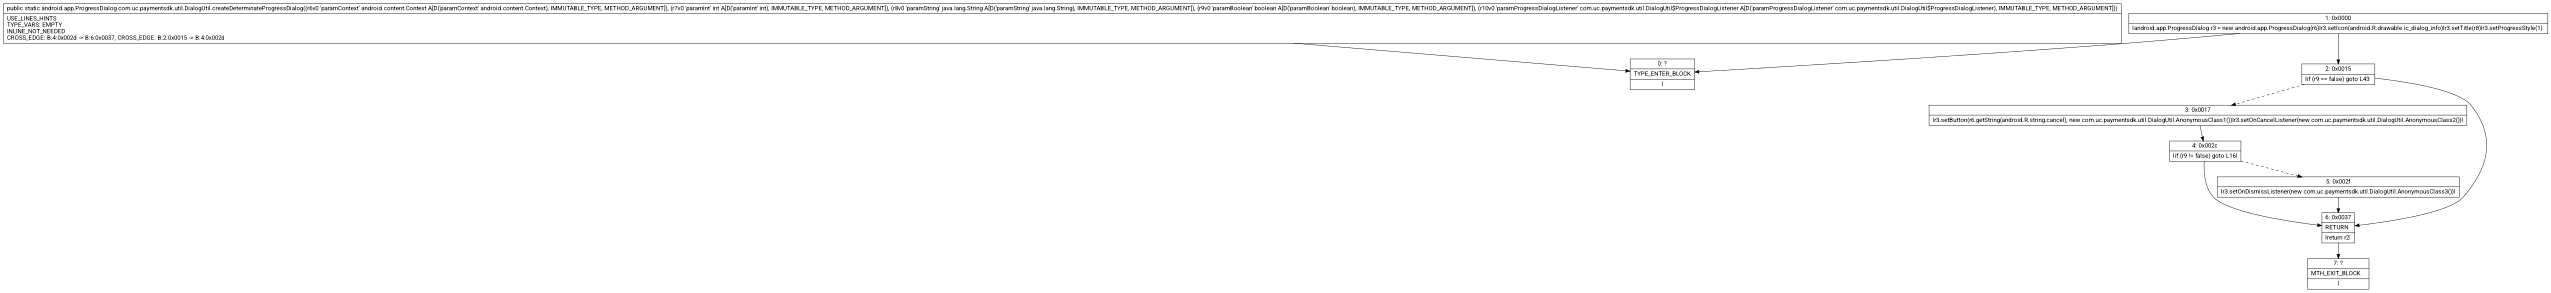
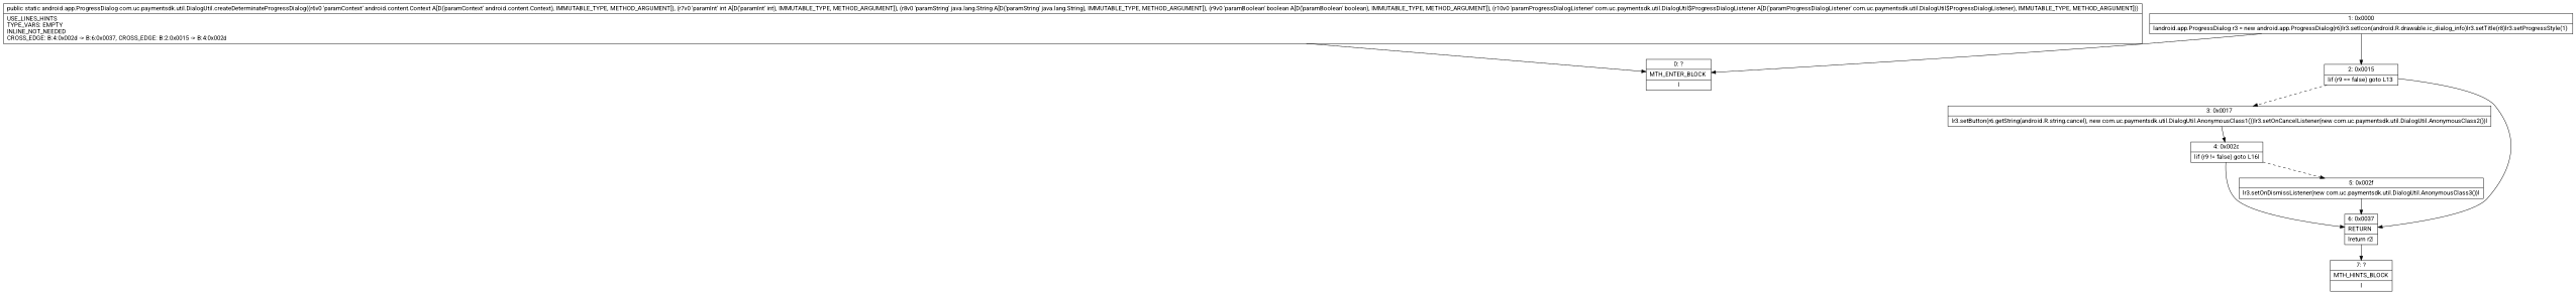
  digraph {
    fontname=Roboto
    node [fontname=Roboto shape=record]
    edge [fontname=Roboto]
-   n1 [label="{0\:\ ?|TYPE_ENTER_BLOCK\l|l}"]
+   n1 [label="{0\:\ ?|MTH_ENTER_BLOCK\l|l}"]
    n2 [label="{1\:\ 0x0000|landroid.app.ProgressDialog r3 = new android.app.ProgressDialog(r6)lr3.setIcon(android.R.drawable.ic_dialog_info)lr3.setTitle(r8)lr3.setProgressStyle(1)l}"]
-   n3 [label="{2\:\ 0x0015|lif (r9 == false) goto L43l}"]
+   n3 [label="{2\:\ 0x0015|lif (r9 == false) goto L13l}"]
    n4 [label="{3\:\ 0x0017|lr3.setButton(r6.getString(android.R.string.cancel), new com.uc.paymentsdk.util.DialogUtil.AnonymousClass1())lr3.setOnCancelListener(new com.uc.paymentsdk.util.DialogUtil.AnonymousClass2())l}"]
    n5 [label="{6\:\ 0x0037|RETURN\l|lreturn r2l}"]
    n6 [label="{4\:\ 0x002d|lif (r9 != false) goto L16l}"]
    n7 [label="{5\:\ 0x002f|lr3.setOnDismissListener(new com.uc.paymentsdk.util.DialogUtil.AnonymousClass3())l}"]
-   n8 [label="{7\:\ ?|MTH_EXIT_BLOCK\l|l}"]
+   n8 [label="{7\:\ ?|MTH_HINTS_BLOCK\l|l}"]
    n9 [label="{public static android.app.ProgressDialog com.uc.paymentsdk.util.DialogUtil.createDeterminateProgressDialog((r6v0 'paramContext' android.content.Context A[D('paramContext' android.content.Context), IMMUTABLE_TYPE, METHOD_ARGUMENT]), (r7v0 'paramInt' int A[D('paramInt' int), IMMUTABLE_TYPE, METHOD_ARGUMENT]), (r8v0 'paramString' java.lang.String A[D('paramString' java.lang.String), IMMUTABLE_TYPE, METHOD_ARGUMENT]), (r9v0 'paramBoolean' boolean A[D('paramBoolean' boolean), IMMUTABLE_TYPE, METHOD_ARGUMENT]), (r10v0 'paramProgressDialogListener' com.uc.paymentsdk.util.DialogUtil$ProgressDialogListener A[D('paramProgressDialogListener' com.uc.paymentsdk.util.DialogUtil$ProgressDialogListener), IMMUTABLE_TYPE, METHOD_ARGUMENT]))  | USE_LINES_HINTS\lTYPE_VARS: EMPTY\lINLINE_NOT_NEEDED\lCROSS_EDGE: B:4:0x002d \-\> B:6:0x0037, CROSS_EDGE: B:2:0x0015 \-\> B:4:0x002d\l}"]
    n2 -> n1
    n2 -> n3
    n3 -> n4 [style=dashed]
    n3 -> n5
    n4 -> n6
    n5 -> n8
    n6 -> n5
    n6 -> n7 [style=dashed]
    n7 -> n5
    n9 -> n1
  }
